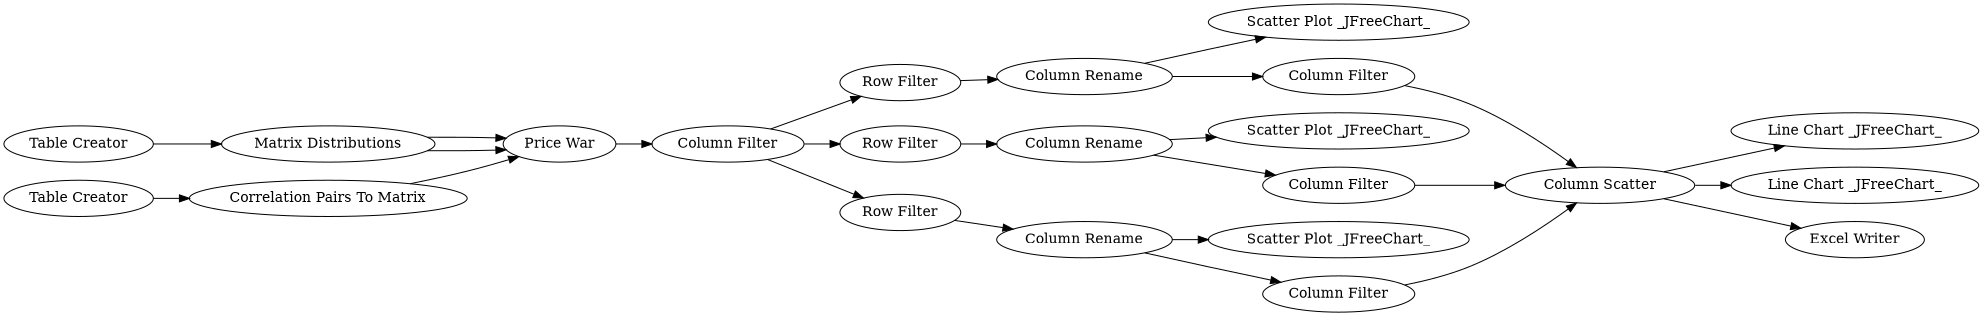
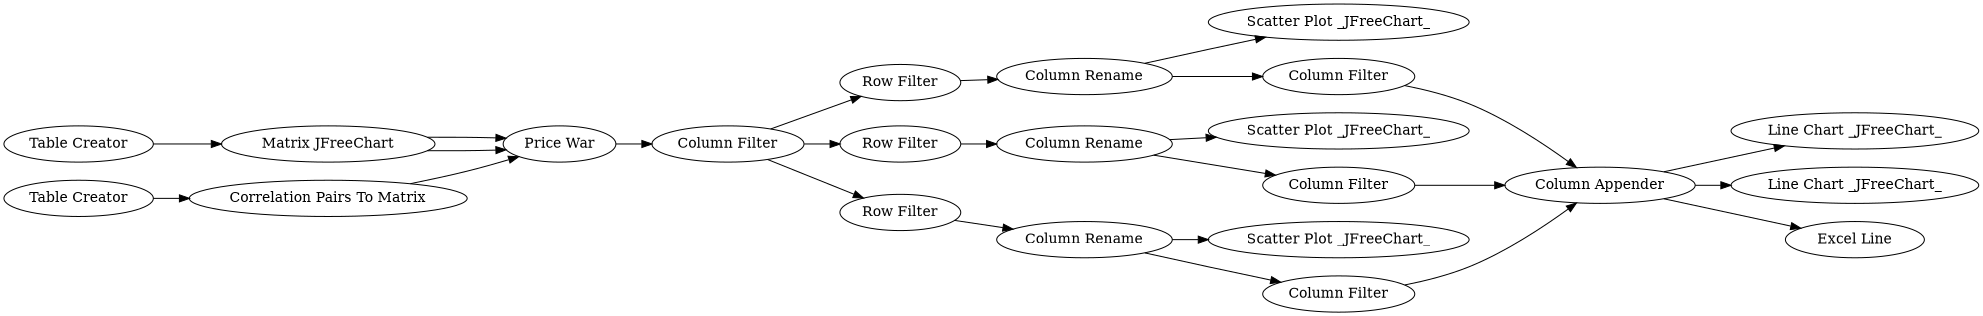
  digraph {
    rankdir=LR
    n1 [label="Table Creator"]
-   n2 [label="Matrix Distributions"]
+   n2 [label="Matrix JFreeChart"]
    n3 [label="Price War"]
    n4 [label="Column Filter"]
    n5 [label="Table Creator"]
    n6 [label="Correlation Pairs To Matrix"]
    n7 [label="Row Filter"]
    n8 [label="Row Filter"]
    n9 [label="Row Filter"]
    n10 [label="Column Rename"]
    n11 [label="Scatter Plot _JFreeChart_"]
    n12 [label="Column Filter"]
    n13 [label="Column Rename"]
    n14 [label="Scatter Plot _JFreeChart_"]
    n15 [label="Column Filter"]
    n16 [label="Column Rename"]
    n17 [label="Scatter Plot _JFreeChart_"]
    n18 [label="Column Filter"]
    n19 [label="Line Chart _JFreeChart_"]
-   n20 [label="Column Scatter"]
+   n20 [label="Column Appender"]
    n21 [label="Line Chart _JFreeChart_"]
-   n22 [label="Excel Writer"]
+   n22 [label="Excel Line"]
    n1 -> n2
    n2 -> n3
    n2 -> n3
    n3 -> n4
    n4 -> n7
    n4 -> n8
    n4 -> n9
    n5 -> n6
    n6 -> n3
    n7 -> n10
    n8 -> n13
    n9 -> n16
    n10 -> n11
    n10 -> n12
    n12 -> n20
    n13 -> n14
    n13 -> n15
    n15 -> n20
    n16 -> n17
    n16 -> n18
    n18 -> n20
    n20 -> n19
    n20 -> n21
    n20 -> n22
  }
